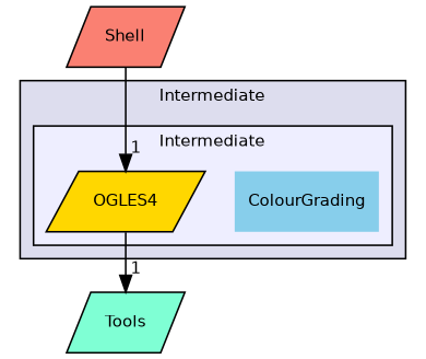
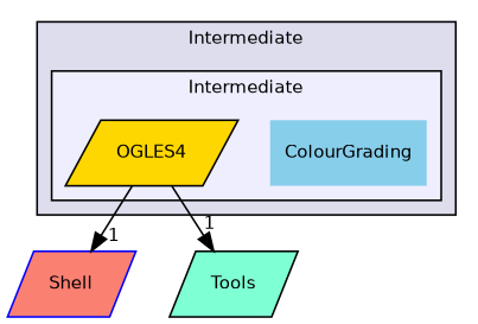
  digraph {
    compound=true
    node [color=blue fontname=Helvetica fontsize=10 shape=parallelogram style=filled]
    edge [headlabel=1 labeldistance=1.5 labelfontname=Helvetica labelfontsize=10 style=solid]
    n1 [fillcolor=skyblue label=ColourGrading shape=plaintext]
    n2 [color=black fillcolor=gold label=OGLES4]
-   n3 [color=black fillcolor=salmon label=Shell]
+   n3 [fillcolor=salmon label=Shell]
    n4 [color=black fillcolor=aquamarine label=Tools]
    subgraph cluster_1 {
      bgcolor="#ddddee"
      fontname=Helvetica
      fontsize=10
      label=Intermediate
      pencolor=black
      subgraph cluster_2 {
        bgcolor="#eeeeff"
        fontname=Helvetica
        fontsize=10
        label=Intermediate
        pencolor=black
        n1
        n2
      }
    }
-   n3 -> n2
+   n2 -> n3
    n2 -> n4
  }
